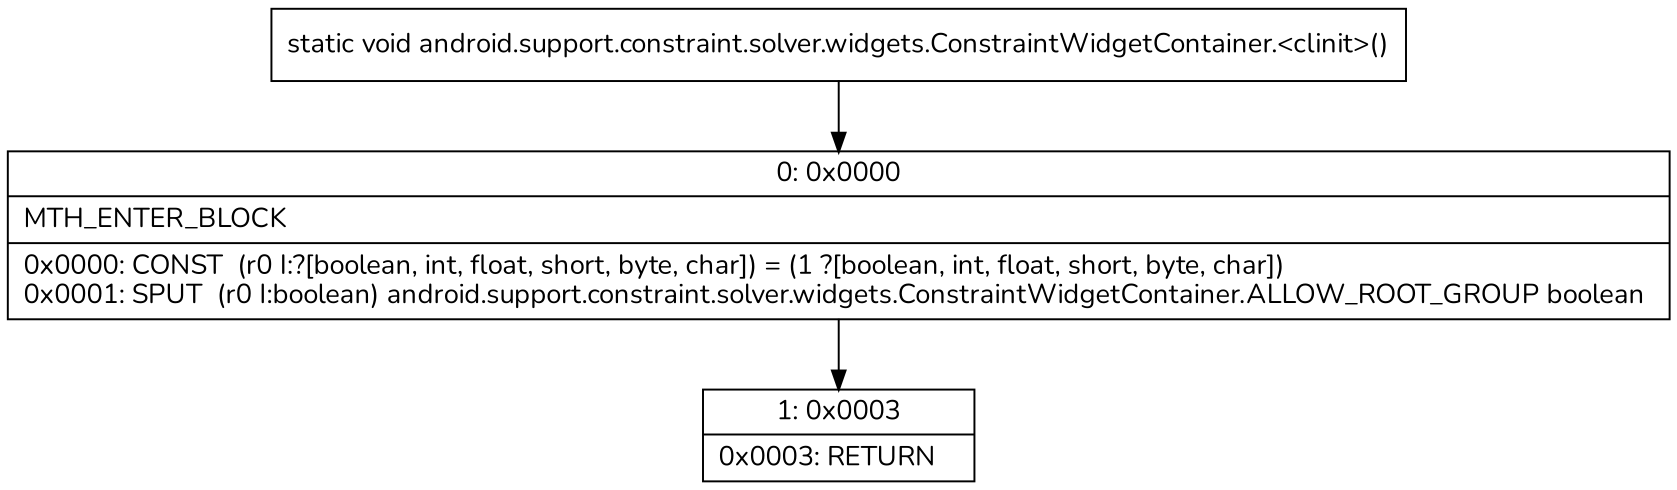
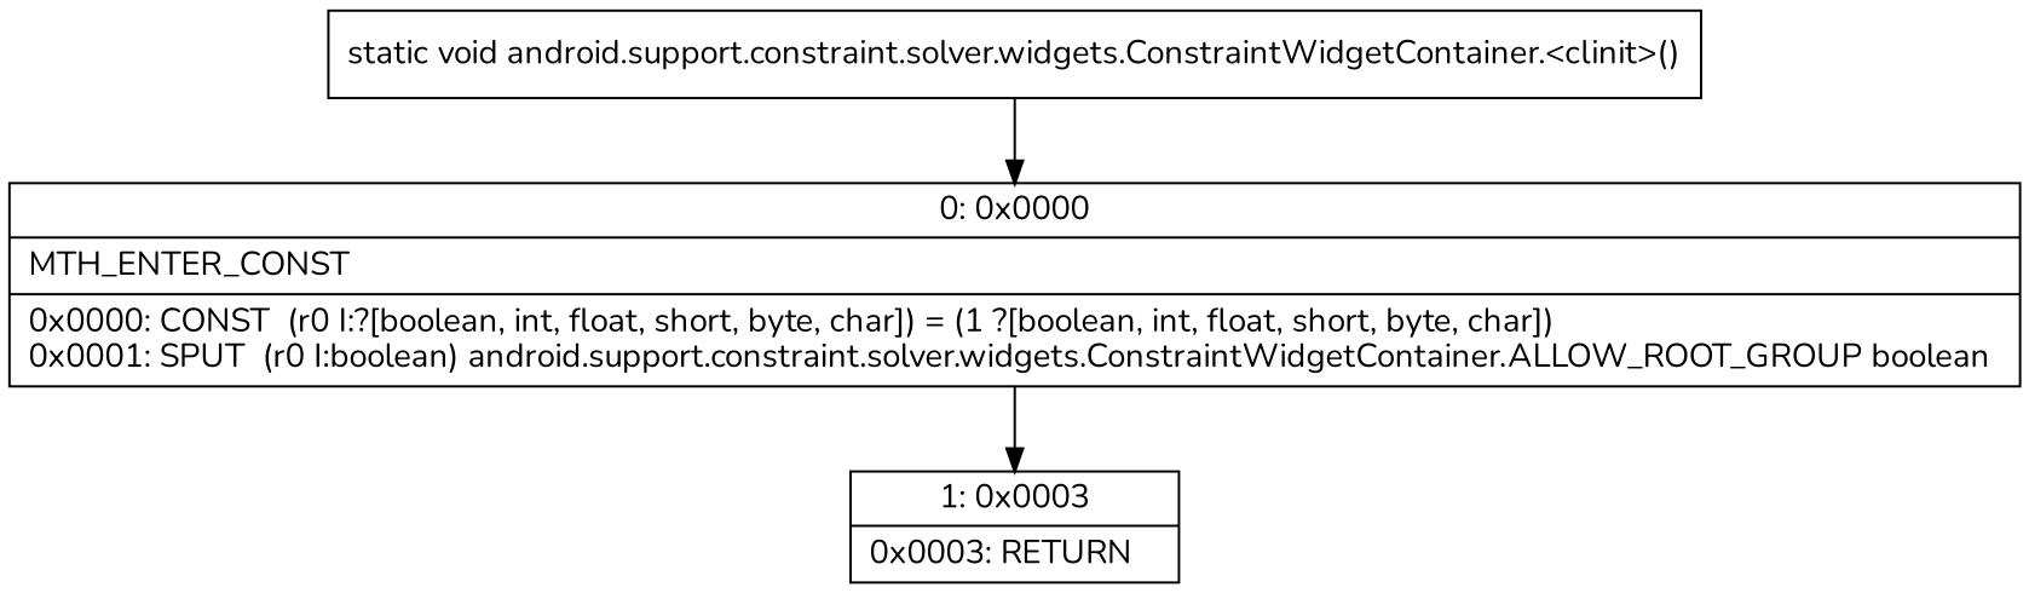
  digraph {
    fontname=Nunito
    node [shape=record fontname=Nunito]
    edge [fontname=Nunito]
-   n1 [label="{0\:\ 0x0000|MTH_ENTER_BLOCK\l|0x0000: CONST  (r0 I:?[boolean, int, float, short, byte, char]) = (1 ?[boolean, int, float, short, byte, char]) \l0x0001: SPUT  (r0 I:boolean) android.support.constraint.solver.widgets.ConstraintWidgetContainer.ALLOW_ROOT_GROUP boolean \l}"]
+   n1 [label="{0\:\ 0x0000|MTH_ENTER_CONST\l|0x0000: CONST  (r0 I:?[boolean, int, float, short, byte, char]) = (1 ?[boolean, int, float, short, byte, char]) \l0x0001: SPUT  (r0 I:boolean) android.support.constraint.solver.widgets.ConstraintWidgetContainer.ALLOW_ROOT_GROUP boolean \l}"]
    n2 [label="{1\:\ 0x0003|0x0003: RETURN   \l}"]
    n3 [label="{static void android.support.constraint.solver.widgets.ConstraintWidgetContainer.\<clinit\>() }"]
    n1 -> n2
    n3 -> n1
  }
